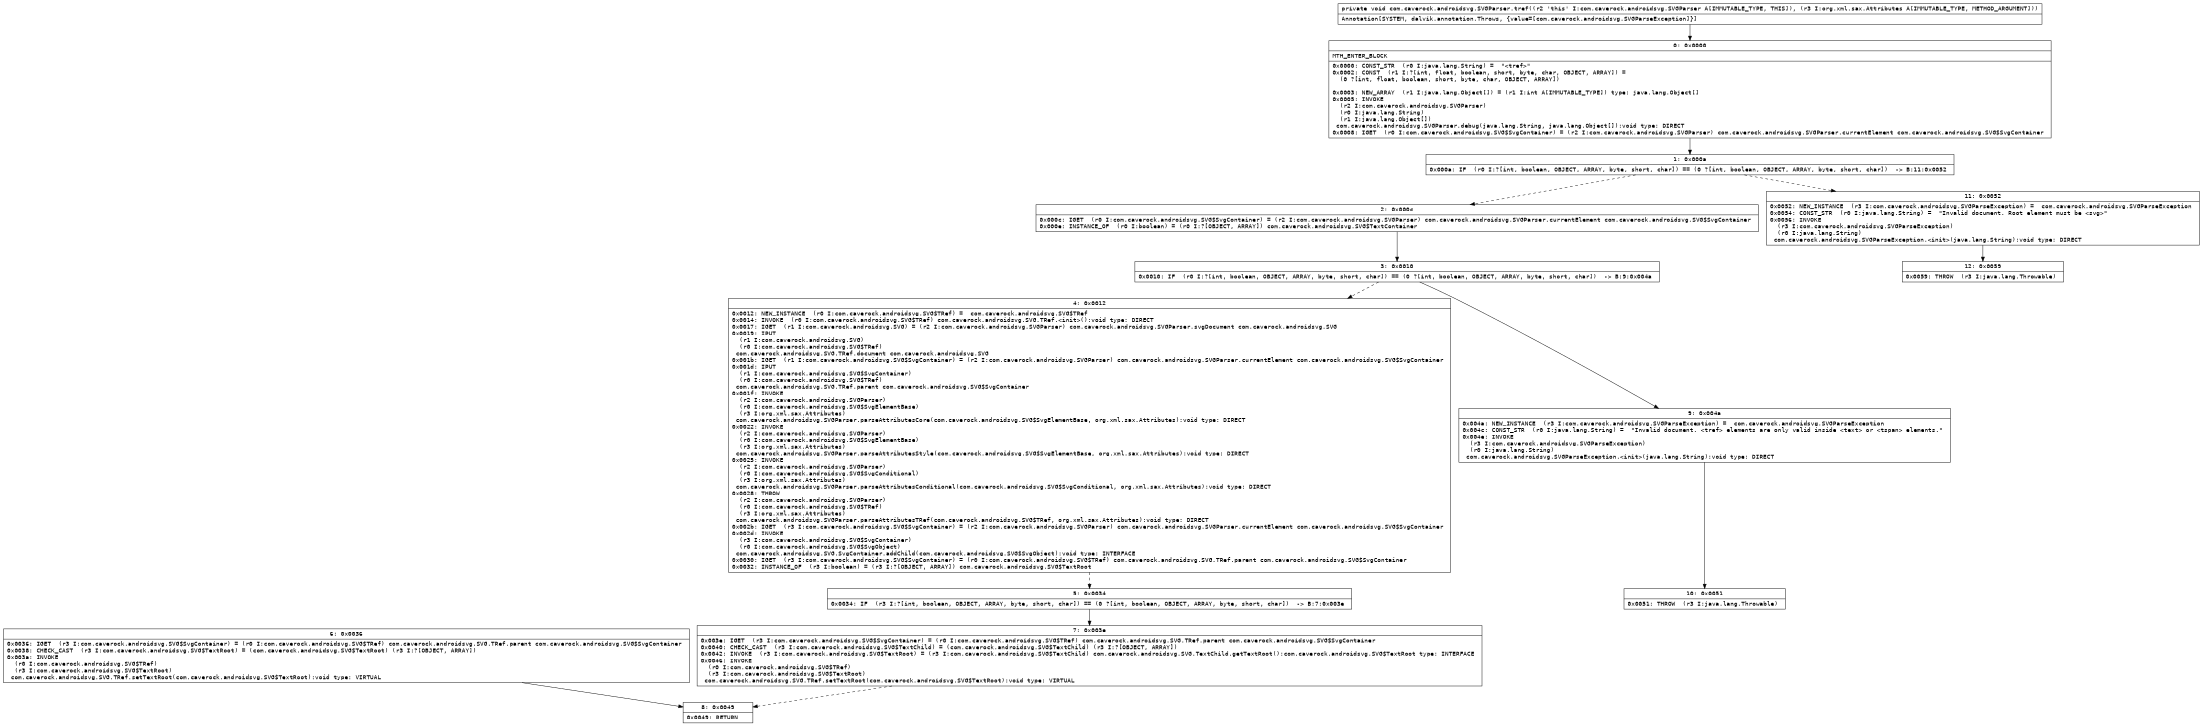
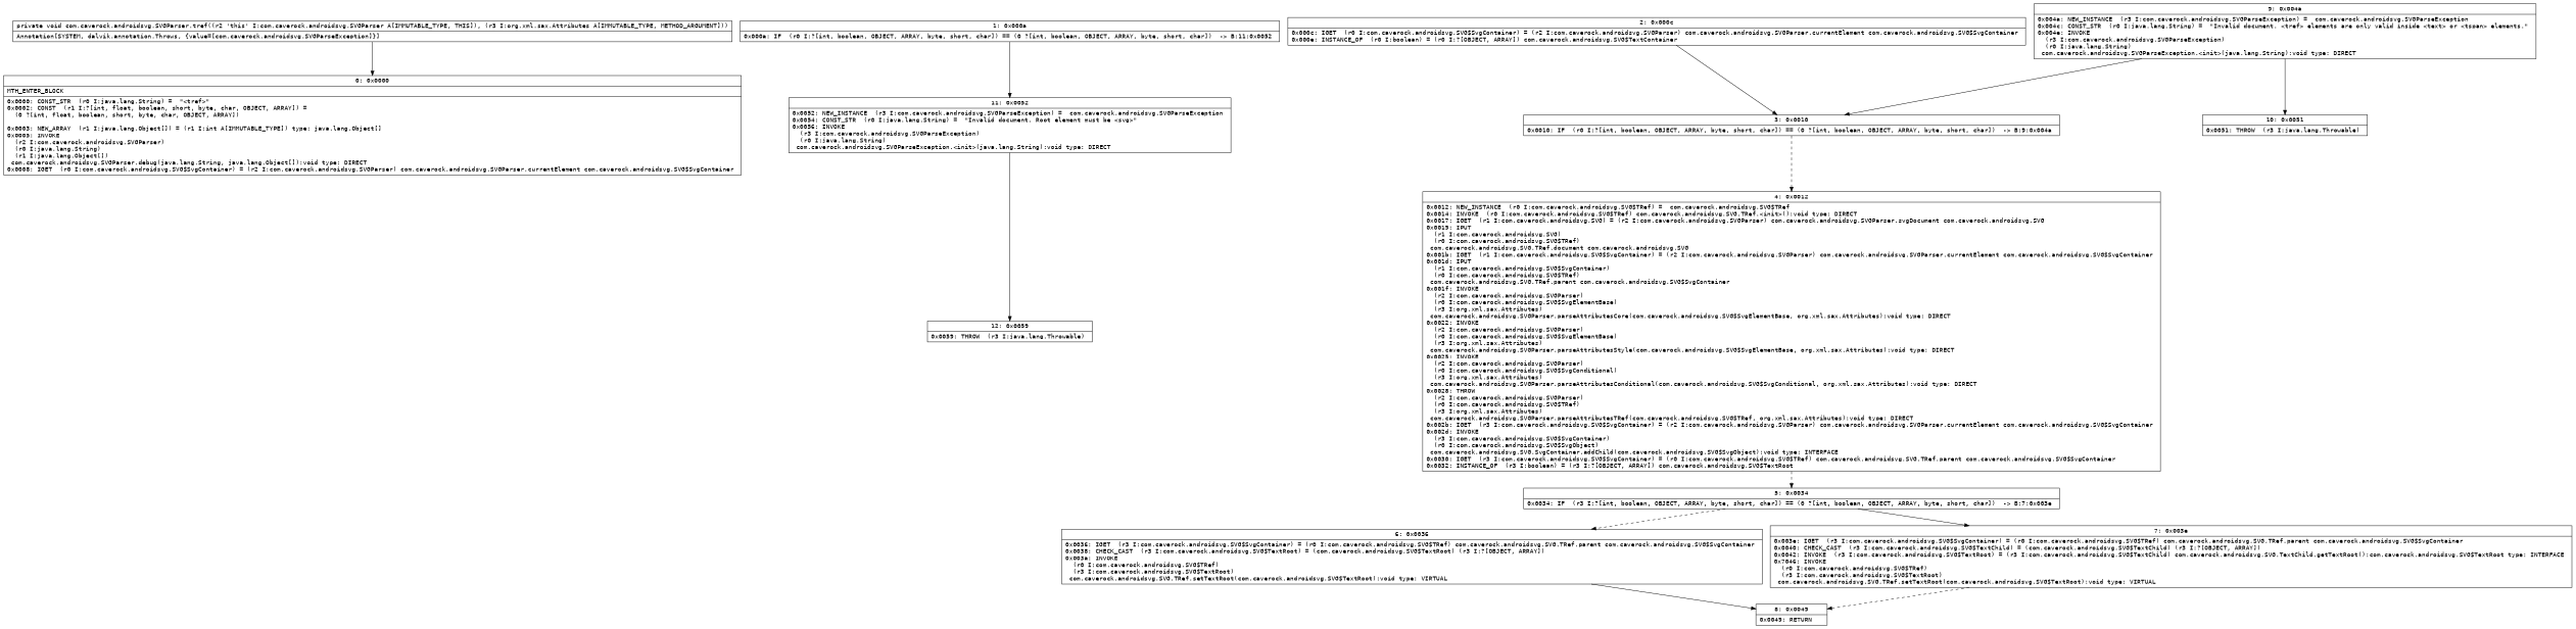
  digraph {
    fontname="DejaVu Sans Mono"
    node [fontname="DejaVu Sans Mono" shape=record]
    edge [fontname="DejaVu Sans Mono"]
    n1 [label="{0\:\ 0x0000|MTH_ENTER_BLOCK\l|0x0000: CONST_STR  (r0 I:java.lang.String) =  \"\<tref\>\" \l0x0002: CONST  (r1 I:?[int, float, boolean, short, byte, char, OBJECT, ARRAY]) = \l  (0 ?[int, float, boolean, short, byte, char, OBJECT, ARRAY])\l \l0x0003: NEW_ARRAY  (r1 I:java.lang.Object[]) = (r1 I:int A[IMMUTABLE_TYPE]) type: java.lang.Object[] \l0x0005: INVOKE  \l  (r2 I:com.caverock.androidsvg.SVGParser)\l  (r0 I:java.lang.String)\l  (r1 I:java.lang.Object[])\l com.caverock.androidsvg.SVGParser.debug(java.lang.String, java.lang.Object[]):void type: DIRECT \l0x0008: IGET  (r0 I:com.caverock.androidsvg.SVG$SvgContainer) = (r2 I:com.caverock.androidsvg.SVGParser) com.caverock.androidsvg.SVGParser.currentElement com.caverock.androidsvg.SVG$SvgContainer \l}"]
    n2 [label="{1\:\ 0x000a|0x000a: IF  (r0 I:?[int, boolean, OBJECT, ARRAY, byte, short, char]) == (0 ?[int, boolean, OBJECT, ARRAY, byte, short, char])  \-\> B:11:0x0052 \l}"]
    n3 [label="{2\:\ 0x000c|0x000c: IGET  (r0 I:com.caverock.androidsvg.SVG$SvgContainer) = (r2 I:com.caverock.androidsvg.SVGParser) com.caverock.androidsvg.SVGParser.currentElement com.caverock.androidsvg.SVG$SvgContainer \l0x000e: INSTANCE_OF  (r0 I:boolean) = (r0 I:?[OBJECT, ARRAY]) com.caverock.androidsvg.SVG$TextContainer \l}"]
    n4 [label="{11\:\ 0x0052|0x0052: NEW_INSTANCE  (r3 I:com.caverock.androidsvg.SVGParseException) =  com.caverock.androidsvg.SVGParseException \l0x0054: CONST_STR  (r0 I:java.lang.String) =  \"Invalid document. Root element must be \<svg\>\" \l0x0056: INVOKE  \l  (r3 I:com.caverock.androidsvg.SVGParseException)\l  (r0 I:java.lang.String)\l com.caverock.androidsvg.SVGParseException.\<init\>(java.lang.String):void type: DIRECT \l}"]
    n5 [label="{3\:\ 0x0010|0x0010: IF  (r0 I:?[int, boolean, OBJECT, ARRAY, byte, short, char]) == (0 ?[int, boolean, OBJECT, ARRAY, byte, short, char])  \-\> B:9:0x004a \l}"]
    n6 [label="{12\:\ 0x0059|0x0059: THROW  (r3 I:java.lang.Throwable) \l}"]
    n7 [label="{4\:\ 0x0012|0x0012: NEW_INSTANCE  (r0 I:com.caverock.androidsvg.SVG$TRef) =  com.caverock.androidsvg.SVG$TRef \l0x0014: INVOKE  (r0 I:com.caverock.androidsvg.SVG$TRef) com.caverock.androidsvg.SVG.TRef.\<init\>():void type: DIRECT \l0x0017: IGET  (r1 I:com.caverock.androidsvg.SVG) = (r2 I:com.caverock.androidsvg.SVGParser) com.caverock.androidsvg.SVGParser.svgDocument com.caverock.androidsvg.SVG \l0x0019: IPUT  \l  (r1 I:com.caverock.androidsvg.SVG)\l  (r0 I:com.caverock.androidsvg.SVG$TRef)\l com.caverock.androidsvg.SVG.TRef.document com.caverock.androidsvg.SVG \l0x001b: IGET  (r1 I:com.caverock.androidsvg.SVG$SvgContainer) = (r2 I:com.caverock.androidsvg.SVGParser) com.caverock.androidsvg.SVGParser.currentElement com.caverock.androidsvg.SVG$SvgContainer \l0x001d: IPUT  \l  (r1 I:com.caverock.androidsvg.SVG$SvgContainer)\l  (r0 I:com.caverock.androidsvg.SVG$TRef)\l com.caverock.androidsvg.SVG.TRef.parent com.caverock.androidsvg.SVG$SvgContainer \l0x001f: INVOKE  \l  (r2 I:com.caverock.androidsvg.SVGParser)\l  (r0 I:com.caverock.androidsvg.SVG$SvgElementBase)\l  (r3 I:org.xml.sax.Attributes)\l com.caverock.androidsvg.SVGParser.parseAttributesCore(com.caverock.androidsvg.SVG$SvgElementBase, org.xml.sax.Attributes):void type: DIRECT \l0x0022: INVOKE  \l  (r2 I:com.caverock.androidsvg.SVGParser)\l  (r0 I:com.caverock.androidsvg.SVG$SvgElementBase)\l  (r3 I:org.xml.sax.Attributes)\l com.caverock.androidsvg.SVGParser.parseAttributesStyle(com.caverock.androidsvg.SVG$SvgElementBase, org.xml.sax.Attributes):void type: DIRECT \l0x0025: INVOKE  \l  (r2 I:com.caverock.androidsvg.SVGParser)\l  (r0 I:com.caverock.androidsvg.SVG$SvgConditional)\l  (r3 I:org.xml.sax.Attributes)\l com.caverock.androidsvg.SVGParser.parseAttributesConditional(com.caverock.androidsvg.SVG$SvgConditional, org.xml.sax.Attributes):void type: DIRECT \l0x0028: THROW  \l  (r2 I:com.caverock.androidsvg.SVGParser)\l  (r0 I:com.caverock.androidsvg.SVG$TRef)\l  (r3 I:org.xml.sax.Attributes)\l com.caverock.androidsvg.SVGParser.parseAttributesTRef(com.caverock.androidsvg.SVG$TRef, org.xml.sax.Attributes):void type: DIRECT \l0x002b: IGET  (r3 I:com.caverock.androidsvg.SVG$SvgContainer) = (r2 I:com.caverock.androidsvg.SVGParser) com.caverock.androidsvg.SVGParser.currentElement com.caverock.androidsvg.SVG$SvgContainer \l0x002d: INVOKE  \l  (r3 I:com.caverock.androidsvg.SVG$SvgContainer)\l  (r0 I:com.caverock.androidsvg.SVG$SvgObject)\l com.caverock.androidsvg.SVG.SvgContainer.addChild(com.caverock.androidsvg.SVG$SvgObject):void type: INTERFACE \l0x0030: IGET  (r3 I:com.caverock.androidsvg.SVG$SvgContainer) = (r0 I:com.caverock.androidsvg.SVG$TRef) com.caverock.androidsvg.SVG.TRef.parent com.caverock.androidsvg.SVG$SvgContainer \l0x0032: INSTANCE_OF  (r3 I:boolean) = (r3 I:?[OBJECT, ARRAY]) com.caverock.androidsvg.SVG$TextRoot \l}"]
    n8 [label="{9\:\ 0x004a|0x004a: NEW_INSTANCE  (r3 I:com.caverock.androidsvg.SVGParseException) =  com.caverock.androidsvg.SVGParseException \l0x004c: CONST_STR  (r0 I:java.lang.String) =  \"Invalid document. \<tref\> elements are only valid inside \<text\> or \<tspan\> elements.\" \l0x004e: INVOKE  \l  (r3 I:com.caverock.androidsvg.SVGParseException)\l  (r0 I:java.lang.String)\l com.caverock.androidsvg.SVGParseException.\<init\>(java.lang.String):void type: DIRECT \l}"]
    n9 [label="{5\:\ 0x0034|0x0034: IF  (r3 I:?[int, boolean, OBJECT, ARRAY, byte, short, char]) == (0 ?[int, boolean, OBJECT, ARRAY, byte, short, char])  \-\> B:7:0x003e \l}"]
    n10 [label="{10\:\ 0x0051|0x0051: THROW  (r3 I:java.lang.Throwable) \l}"]
    n11 [label="{6\:\ 0x0036|0x0036: IGET  (r3 I:com.caverock.androidsvg.SVG$SvgContainer) = (r0 I:com.caverock.androidsvg.SVG$TRef) com.caverock.androidsvg.SVG.TRef.parent com.caverock.androidsvg.SVG$SvgContainer \l0x0038: CHECK_CAST  (r3 I:com.caverock.androidsvg.SVG$TextRoot) = (com.caverock.androidsvg.SVG$TextRoot) (r3 I:?[OBJECT, ARRAY]) \l0x003a: INVOKE  \l  (r0 I:com.caverock.androidsvg.SVG$TRef)\l  (r3 I:com.caverock.androidsvg.SVG$TextRoot)\l com.caverock.androidsvg.SVG.TRef.setTextRoot(com.caverock.androidsvg.SVG$TextRoot):void type: VIRTUAL \l}"]
-   n12 [label="{7\:\ 0x003e|0x003e: IGET  (r3 I:com.caverock.androidsvg.SVG$SvgContainer) = (r0 I:com.caverock.androidsvg.SVG$TRef) com.caverock.androidsvg.SVG.TRef.parent com.caverock.androidsvg.SVG$SvgContainer \l0x0040: CHECK_CAST  (r3 I:com.caverock.androidsvg.SVG$TextChild) = (com.caverock.androidsvg.SVG$TextChild) (r3 I:?[OBJECT, ARRAY]) \l0x0042: INVOKE  (r3 I:com.caverock.androidsvg.SVG$TextRoot) = (r3 I:com.caverock.androidsvg.SVG$TextChild) com.caverock.androidsvg.SVG.TextChild.getTextRoot():com.caverock.androidsvg.SVG$TextRoot type: INTERFACE \l0x0046: INVOKE  \l  (r0 I:com.caverock.androidsvg.SVG$TRef)\l  (r3 I:com.caverock.androidsvg.SVG$TextRoot)\l com.caverock.androidsvg.SVG.TRef.setTextRoot(com.caverock.androidsvg.SVG$TextRoot):void type: VIRTUAL \l}"]
+   n12 [label="{7\:\ 0x003e|0x003e: IGET  (r3 I:com.caverock.androidsvg.SVG$SvgContainer) = (r0 I:com.caverock.androidsvg.SVG$TRef) com.caverock.androidsvg.SVG.TRef.parent com.caverock.androidsvg.SVG$SvgContainer \l0x0040: CHECK_CAST  (r3 I:com.caverock.androidsvg.SVG$TextChild) = (com.caverock.androidsvg.SVG$TextChild) (r3 I:?[OBJECT, ARRAY]) \l0x0042: INVOKE  (r3 I:com.caverock.androidsvg.SVG$TextRoot) = (r3 I:com.caverock.androidsvg.SVG$TextChild) com.caverock.androidsvg.SVG.TextChild.getTextRoot():com.caverock.androidsvg.SVG$TextRoot type: INTERFACE \l0x7046: INVOKE  \l  (r0 I:com.caverock.androidsvg.SVG$TRef)\l  (r3 I:com.caverock.androidsvg.SVG$TextRoot)\l com.caverock.androidsvg.SVG.TRef.setTextRoot(com.caverock.androidsvg.SVG$TextRoot):void type: VIRTUAL \l}"]
    n13 [label="{8\:\ 0x0049|0x0049: RETURN   \l}"]
    n14 [label="{private void com.caverock.androidsvg.SVGParser.tref((r2 'this' I:com.caverock.androidsvg.SVGParser A[IMMUTABLE_TYPE, THIS]), (r3 I:org.xml.sax.Attributes A[IMMUTABLE_TYPE, METHOD_ARGUMENT]))  | Annotation[SYSTEM, dalvik.annotation.Throws, \{value=[com.caverock.androidsvg.SVGParseException]\}]\l}"]
-   n1 -> n2
-   n2 -> n3 [style=dashed]
-   n2 -> n4 [style=dashed]
+   n2 -> n4
    n3 -> n5
    n4 -> n6
    n5 -> n7 [style=dashed]
-   n5 -> n8
+   n8 -> n5
    n7 -> n9 [style=dashed]
    n8 -> n10
+   n9 -> n11 [style=dashed]
    n9 -> n12
    n11 -> n13
    n12 -> n13 [style=dashed]
    n14 -> n1
  }
